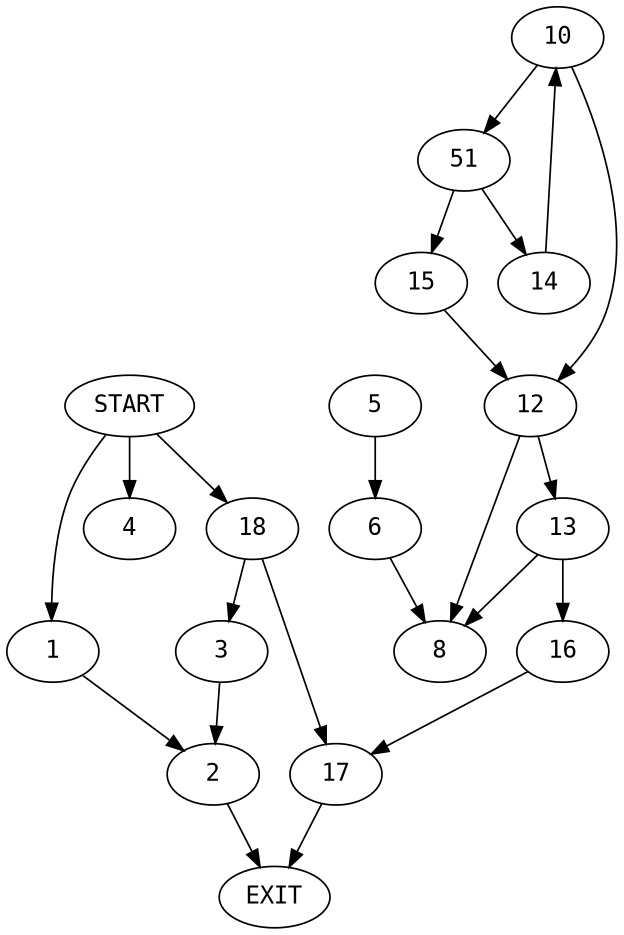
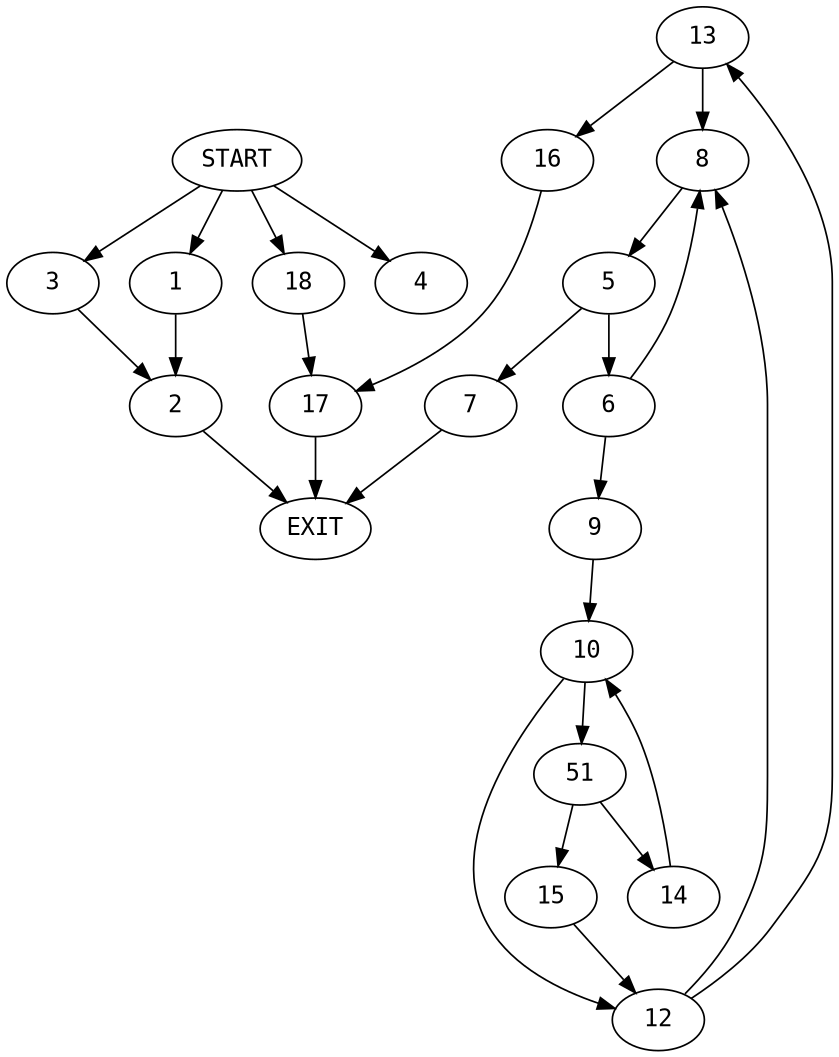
  digraph {
    fontname="DejaVu Sans Mono"
    node [fontname="DejaVu Sans Mono"]
    edge [fontname="DejaVu Sans Mono"]
    n1 [label=START]
    1
    3
    4
    18
    2
    17
    n8 [label=EXIT]
    5
    6
+   7
    8
+   9
    10
    n15 [label=51]
    12
    14
    15
    13
    16
    n1 -> 1
-   18 -> 3
+   n1 -> 3
    n1 -> 4
    n1 -> 18
    1 -> 2
    3 -> 2
    18 -> 17
    2 -> n8
    17 -> n8
    5 -> 6
+   5 -> 7
    6 -> 8
+   6 -> 9
+   7 -> n8
+   8 -> 5
+   9 -> 10
    10 -> n15
    10 -> 12
    n15 -> 14
    n15 -> 15
    12 -> 8
    12 -> 13
    14 -> 10
    15 -> 12
    13 -> 8
    13 -> 16
    16 -> 17
  }
